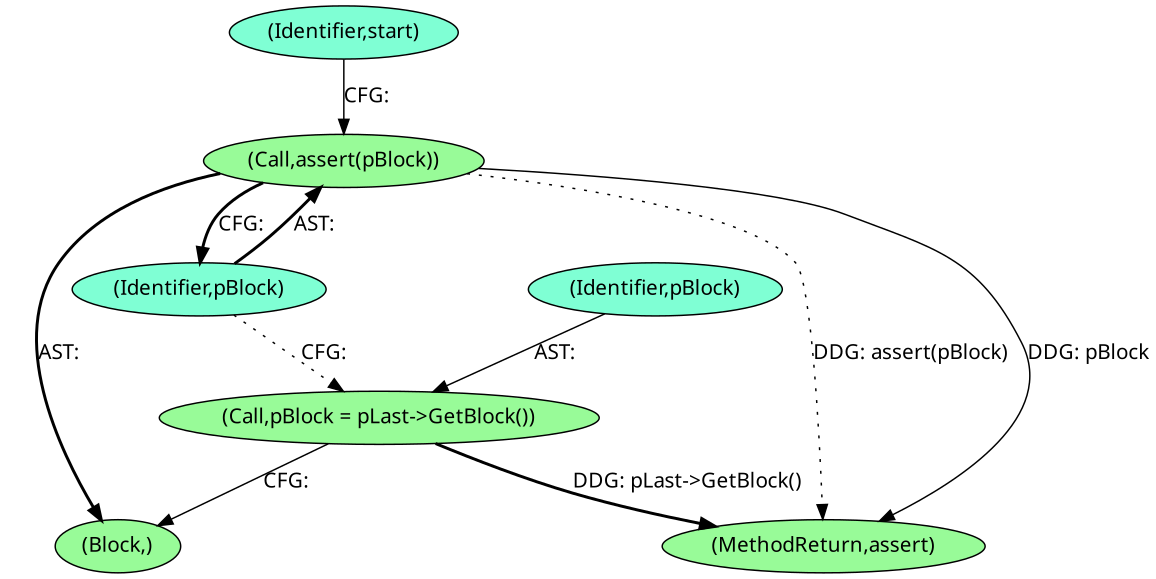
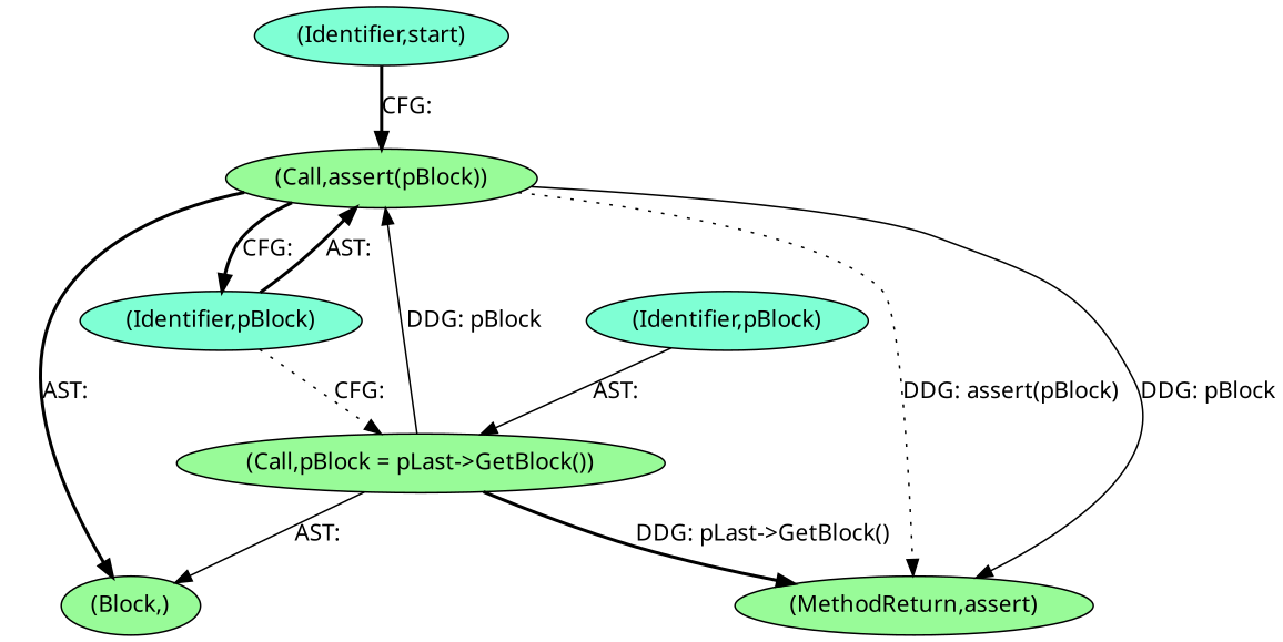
  digraph {
    fontname="Noto Sans"
    node [fillcolor=palegreen fontname="Noto Sans" style=filled]
    edge [fontname="Noto Sans" style=bold]
    n1 [label="(Call,assert(pBlock))"]
    n2 [label="(Block,)"]
    n3 [fillcolor=aquamarine label="(Identifier,pBlock)"]
    n4 [label="(MethodReturn,assert)"]
    n5 [label="(Call,pBlock = pLast->GetBlock())"]
    n6 [fillcolor=aquamarine label="(Identifier,start)"]
    n7 [fillcolor=aquamarine label="(Identifier,pBlock)"]
    n1 -> n2 [label="AST: "]
    n1 -> n3 [label="CFG: "]
    n1 -> n4 [label="DDG: pBlock" style=solid]
    n1 -> n4 [label="DDG: assert(pBlock)" style=dotted]
    n3 -> n1 [label="AST: "]
    n3 -> n5 [label="CFG: " style=dotted]
-   n5 -> n2 [label="CFG: " style=solid]
+   n5 -> n1 [label="DDG: pBlock" style=solid]
+   n5 -> n2 [label="AST: " style=solid]
    n5 -> n4 [label="DDG: pLast->GetBlock()"]
-   n6 -> n1 [label="CFG: " style=solid]
+   n6 -> n1 [label="CFG: "]
    n7 -> n5 [label="AST: " style=solid]
  }
